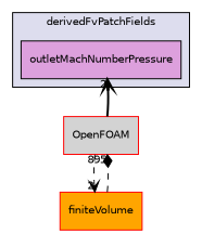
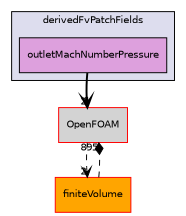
  digraph {
    compound=true
    node [fontname=Helvetica fontsize=10 shape=box style=filled color=red]
    edge [arrowhead=vee headlabel=2 labeldistance=1.5 labelfontname=Helvetica labelfontsize=10 style=dashed]
    n1 [fillcolor=plum label=outletMachNumberPressure pencolor=black color=""]
    n2 [fillcolor=lightgrey label=OpenFOAM]
    n3 [fillcolor=orange label=finiteVolume]
    subgraph cluster_1 {
      bgcolor="#ddddee"
      fontname=Helvetica
      fontsize=10
      label=derivedFvPatchFields
      pencolor=black
      n1
    }
-   n2 -> n1 [style=bold]
+   n1 -> n2 [style=bold]
    n2 -> n3
    n3 -> n2 [arrowhead=diamond headlabel=895]
  }
